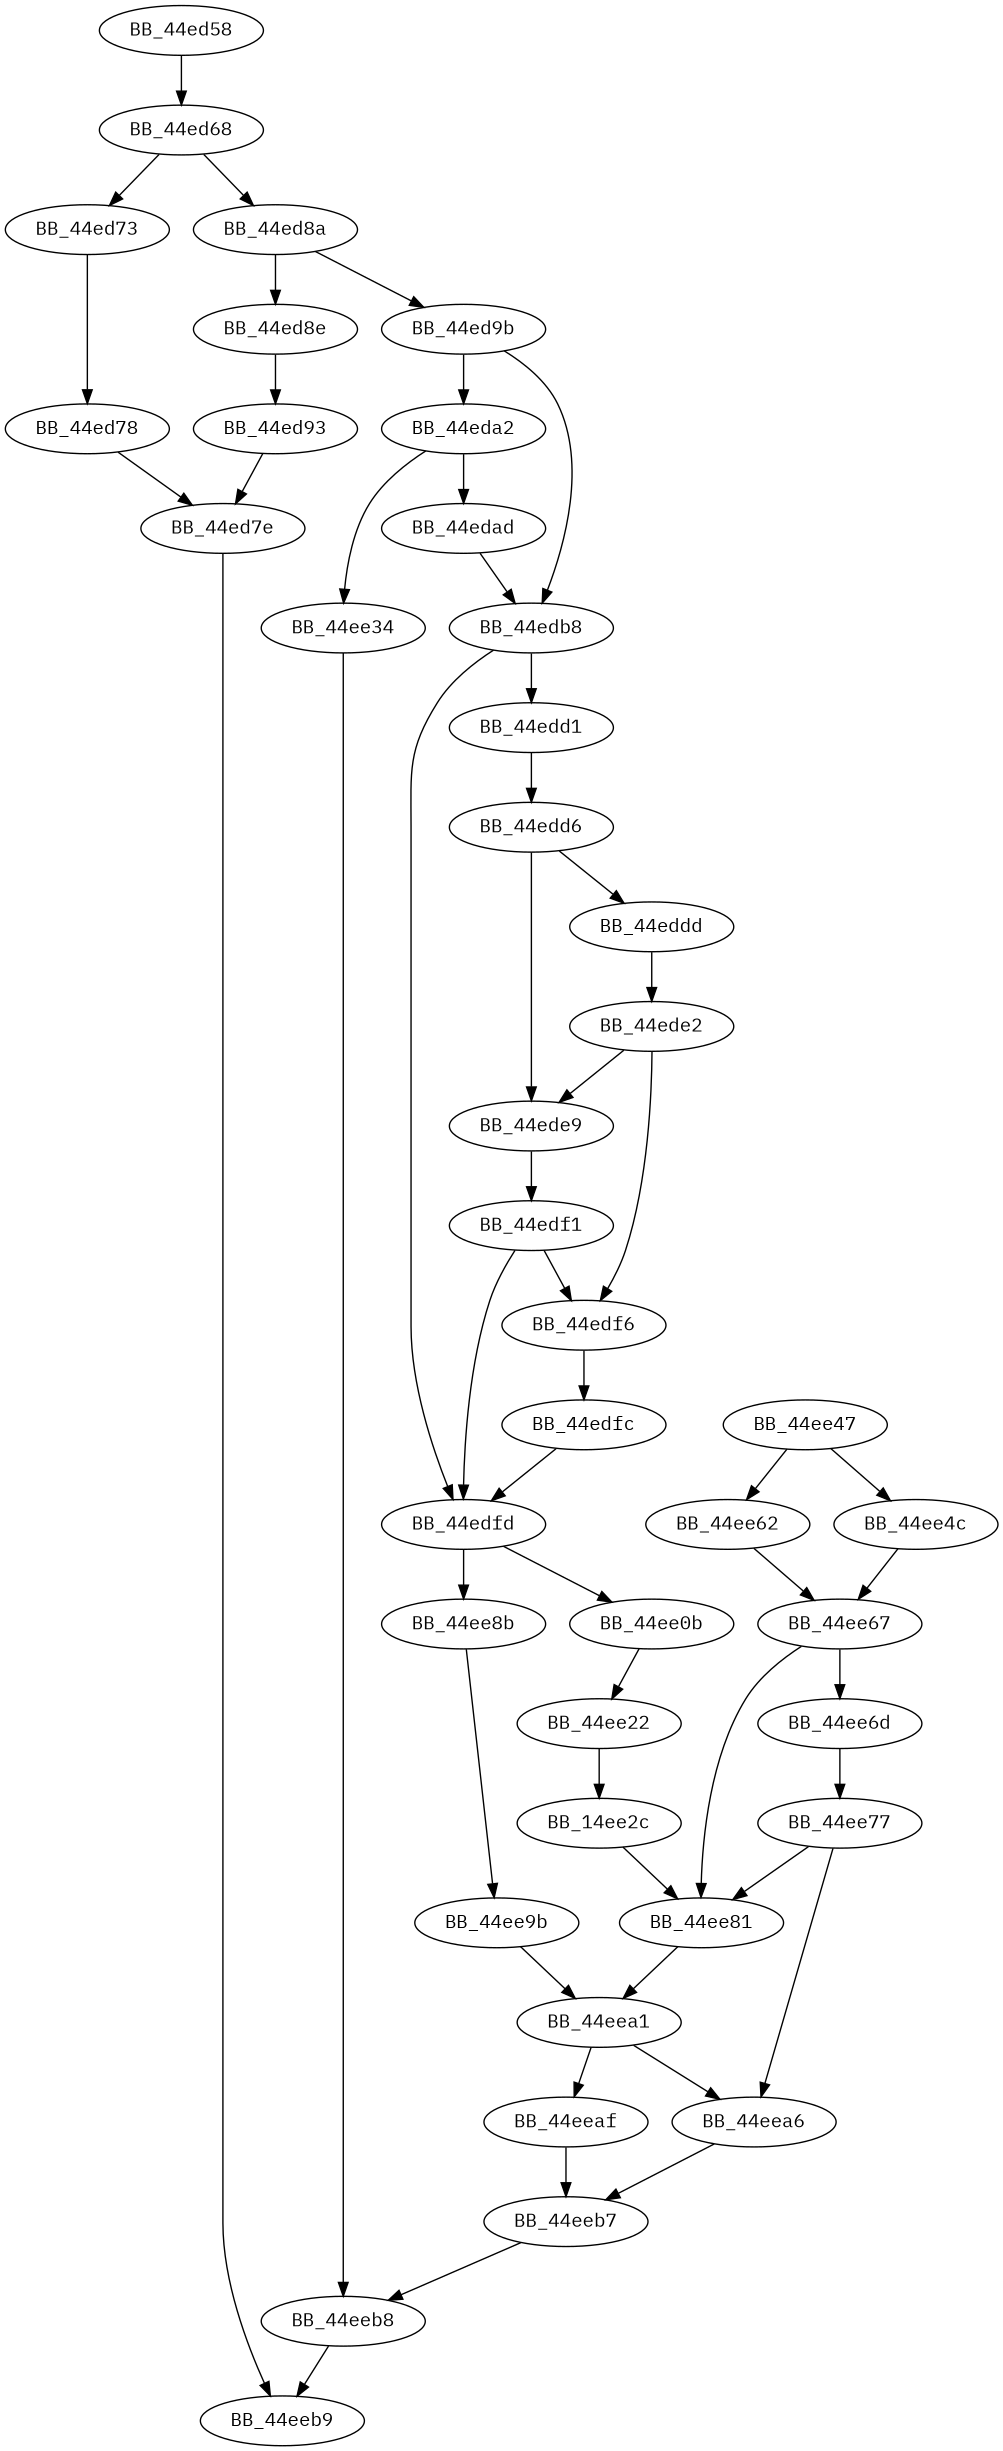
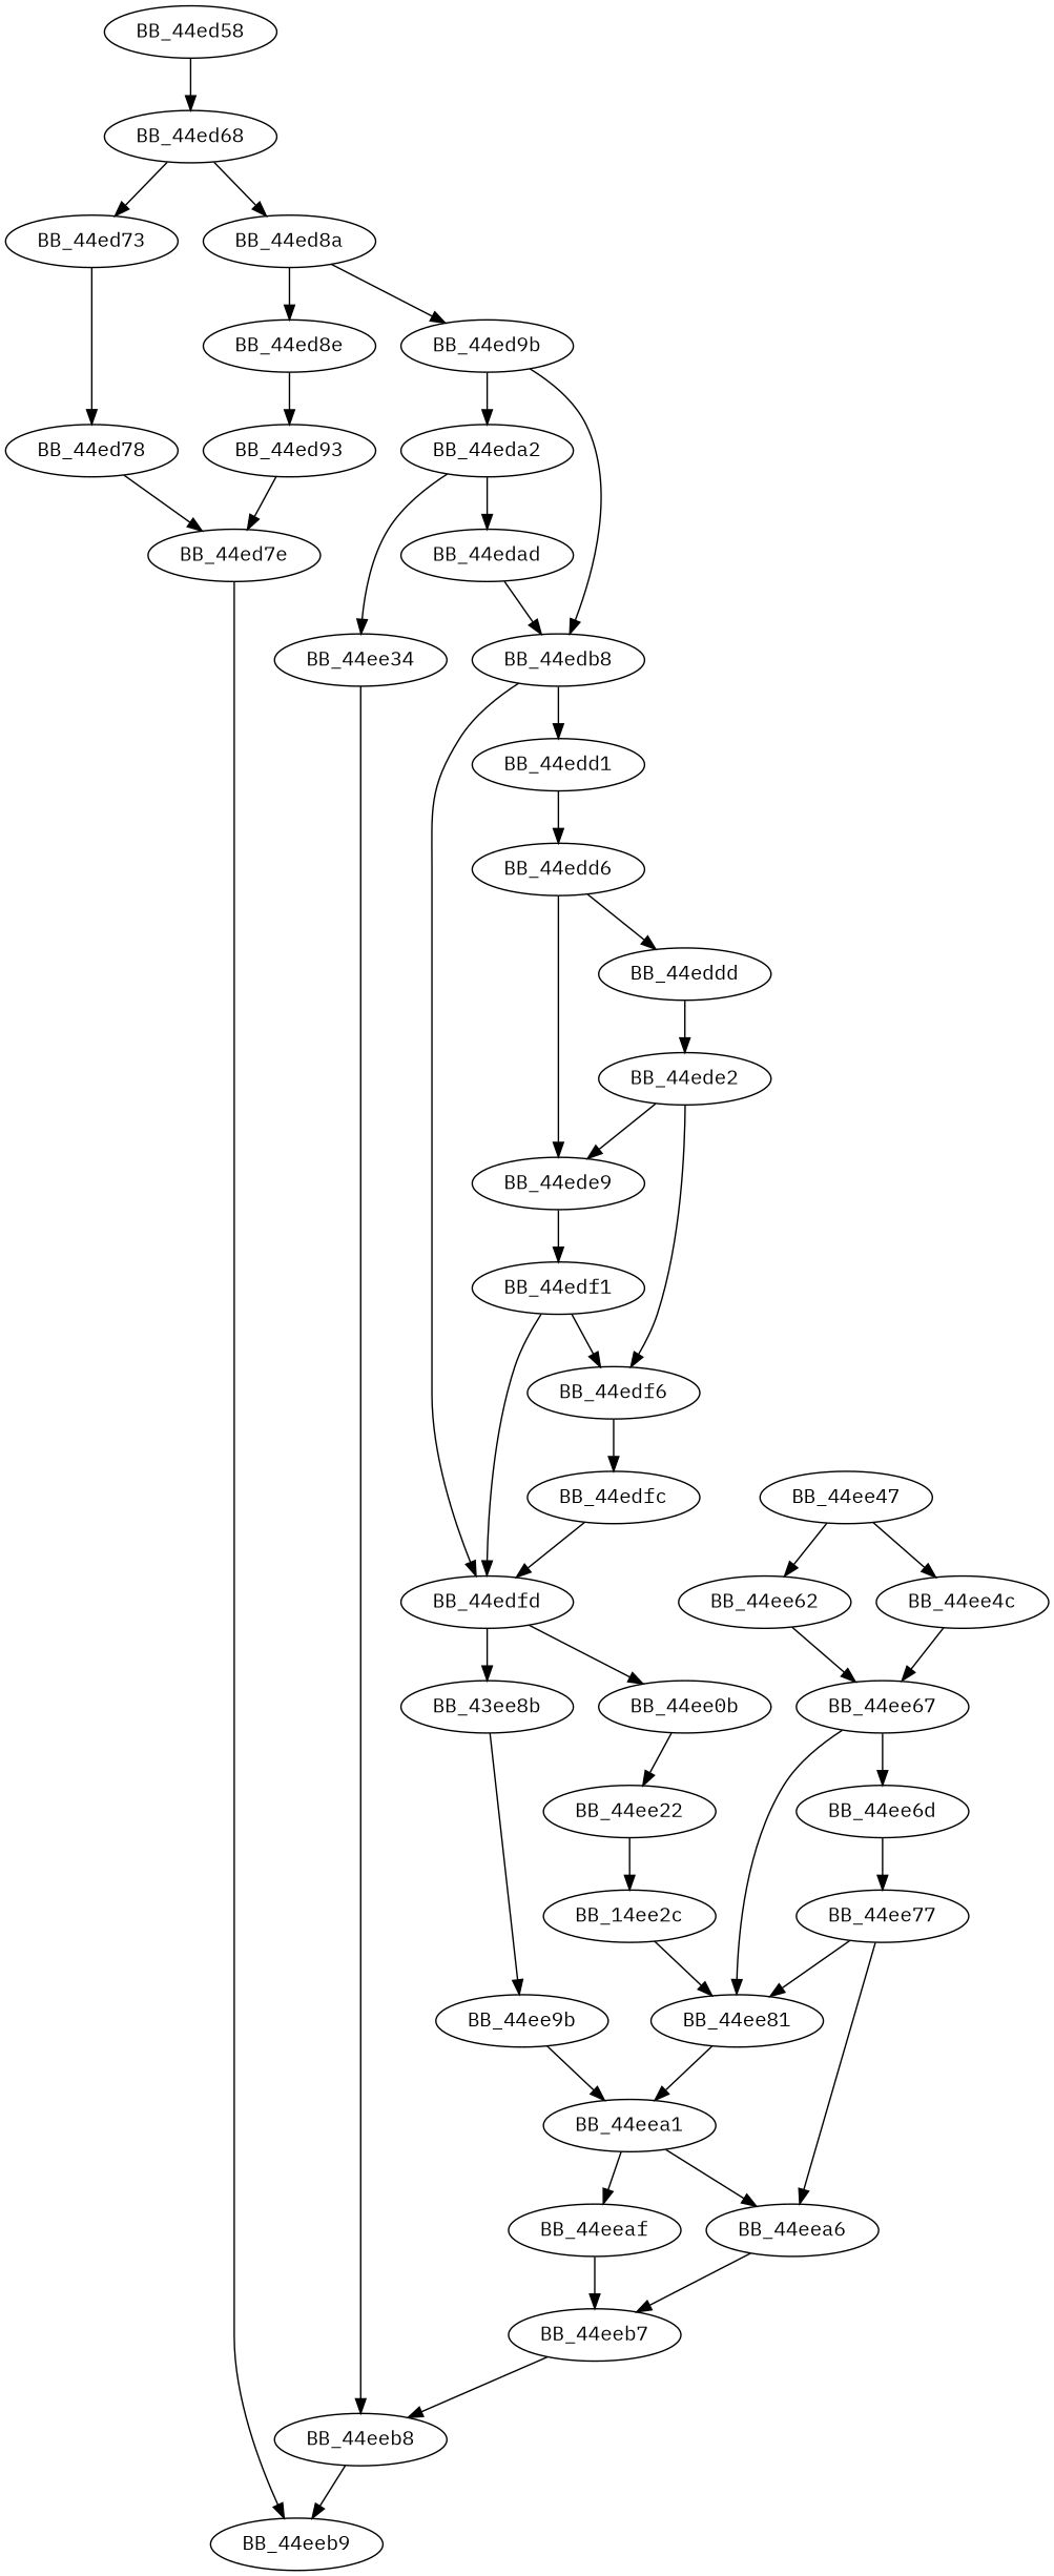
  digraph {
    fontname="IBM Plex Mono"
    node [fontname="IBM Plex Mono"]
    edge [fontname="IBM Plex Mono"]
    BB_44ed58
    BB_44ed68
    BB_44ed73
    BB_44ed8a
    BB_44ed78
    BB_44ed8e
    BB_44ed9b
    BB_44ed7e
    BB_44ed93
    BB_44eda2
    BB_44edb8
    BB_44eeb9
    BB_44edad
    BB_44ee34
    BB_44edd1
    BB_44edfd
    BB_44eeb8
    BB_44edd6
    BB_44ee0b
-   BB_44ee8b
+   BB_44ee8b [label=BB_43ee8b]
    BB_44eddd
    BB_44ede9
    BB_44ee22
    BB_44ee9b
    BB_44ede2
    BB_44edf1
    BB_44edf6
    BB_44edfc
    n29 [label=BB_14ee2c]
    BB_44eea1
    BB_44ee81
    BB_44ee47
    BB_44ee62
    BB_44ee4c
    BB_44ee67
    BB_44eea6
    BB_44eeaf
    BB_44ee6d
    BB_44ee77
    BB_44eeb7
    BB_44ed58 -> BB_44ed68
    BB_44ed68 -> BB_44ed73
    BB_44ed68 -> BB_44ed8a
    BB_44ed73 -> BB_44ed78
    BB_44ed8a -> BB_44ed8e
    BB_44ed8a -> BB_44ed9b
    BB_44ed78 -> BB_44ed7e
    BB_44ed8e -> BB_44ed93
    BB_44ed9b -> BB_44eda2
    BB_44ed9b -> BB_44edb8
    BB_44ed7e -> BB_44eeb9
    BB_44ed93 -> BB_44ed7e
    BB_44eda2 -> BB_44edad
    BB_44eda2 -> BB_44ee34
    BB_44edb8 -> BB_44edd1
    BB_44edb8 -> BB_44edfd
    BB_44edad -> BB_44edb8
    BB_44ee34 -> BB_44eeb8
    BB_44edd1 -> BB_44edd6
    BB_44edfd -> BB_44ee0b
    BB_44edfd -> BB_44ee8b
    BB_44eeb8 -> BB_44eeb9
    BB_44edd6 -> BB_44eddd
    BB_44edd6 -> BB_44ede9
    BB_44ee0b -> BB_44ee22
    BB_44ee8b -> BB_44ee9b
    BB_44eddd -> BB_44ede2
    BB_44ede9 -> BB_44edf1
    BB_44ee22 -> n29
    BB_44ee9b -> BB_44eea1
    BB_44ede2 -> BB_44ede9
    BB_44ede2 -> BB_44edf6
    BB_44edf1 -> BB_44edfd
    BB_44edf1 -> BB_44edf6
    BB_44edf6 -> BB_44edfc
    BB_44edfc -> BB_44edfd
    n29 -> BB_44ee81
    BB_44eea1 -> BB_44eea6
    BB_44eea1 -> BB_44eeaf
    BB_44ee81 -> BB_44eea1
    BB_44ee47 -> BB_44ee62
    BB_44ee47 -> BB_44ee4c
    BB_44ee62 -> BB_44ee67
    BB_44ee4c -> BB_44ee67
    BB_44ee67 -> BB_44ee81
    BB_44ee67 -> BB_44ee6d
    BB_44eea6 -> BB_44eeb7
    BB_44eeaf -> BB_44eeb7
    BB_44ee6d -> BB_44ee77
    BB_44ee77 -> BB_44ee81
    BB_44ee77 -> BB_44eea6
    BB_44eeb7 -> BB_44eeb8
  }
